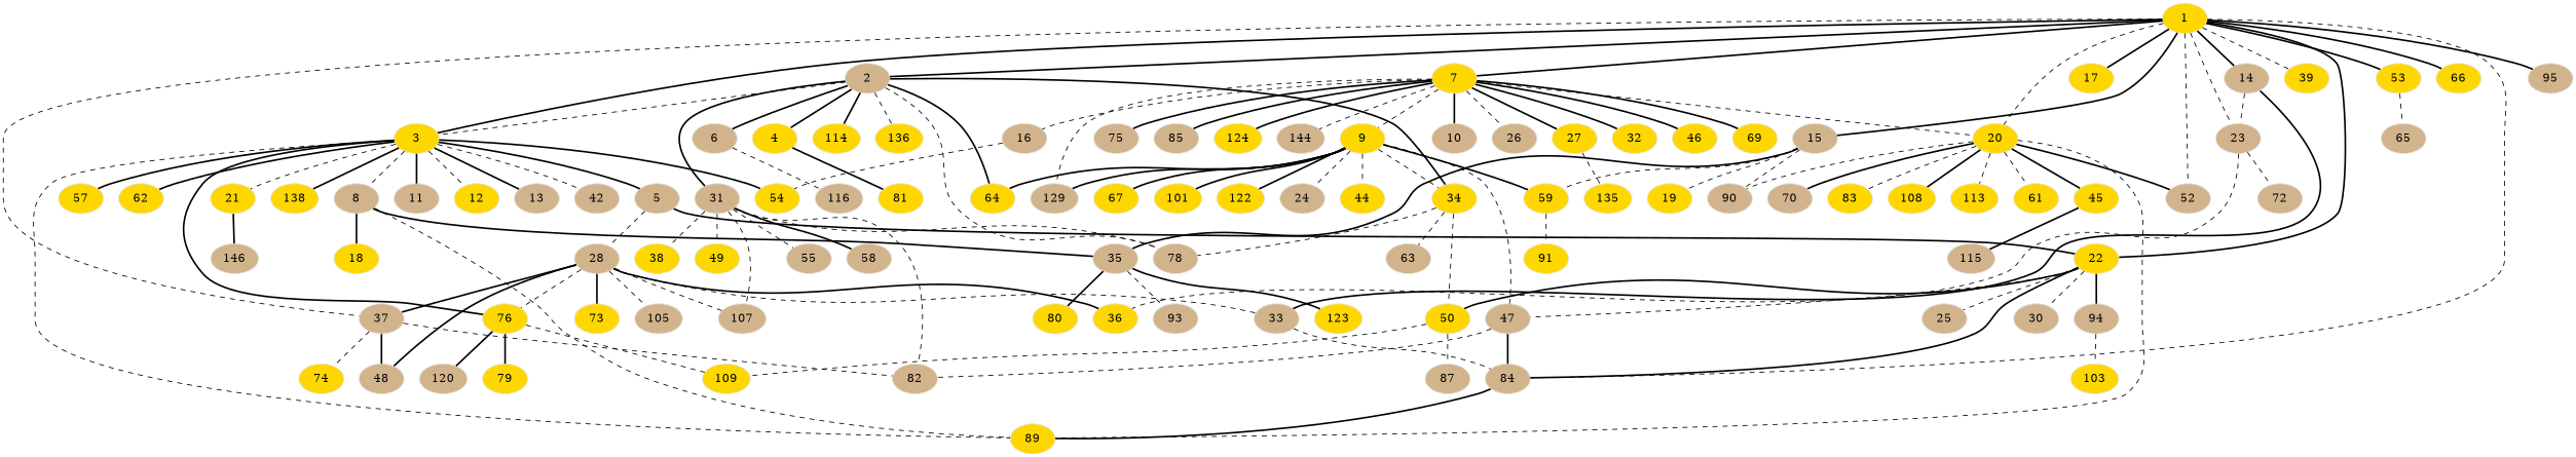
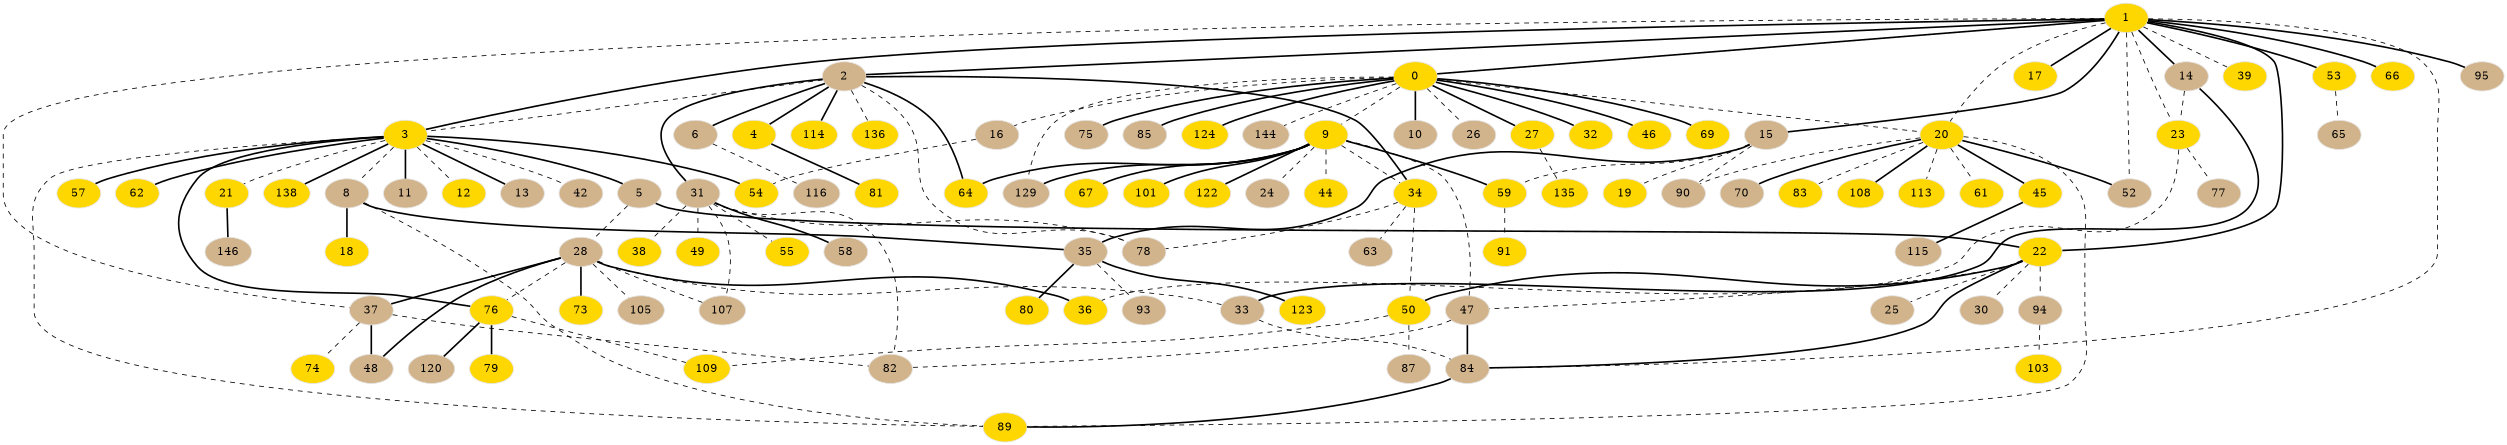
  graph {
    node [color=gray90 fillcolor=gold style=filled]
    edge [style=dashed]
    2 [fillcolor=tan]
    1
    3
-   7
+   7 [label=0]
    14 [fillcolor=tan super="+72"]
    15 [fillcolor=tan]
    17
    20 [super="+56"]
    22 [super="+71+130+145"]
-   23 [fillcolor=tan super="+140"]
+   23 [super="+140"]
    37 [fillcolor=tan]
    39 [super="+41"]
    52 [fillcolor=tan super="+98+143"]
    53
    66
    84 [fillcolor=tan]
    95 [fillcolor=tan]
    4
    6 [fillcolor=tan]
    31 [fillcolor=tan]
    34
    64 [super="+121"]
    78 [fillcolor=tan super="+128"]
    114
    136
    5 [fillcolor=tan]
    8 [fillcolor=tan]
    11 [fillcolor=tan]
    12 [super="+97"]
    13 [fillcolor=tan]
    21
    42 [fillcolor=tan]
    54 [super="+139"]
    57
    62
    76
    89 [super="+99"]
    138
    9 [super="+29"]
    10 [fillcolor=tan]
    16 [fillcolor=tan super="+111"]
    26 [fillcolor=tan]
    27
    32 [super="+137"]
    46
    69
    75 [fillcolor=tan]
    85 [fillcolor=tan]
    124
    129 [fillcolor=tan]
    144 [fillcolor=tan]
    33 [fillcolor=tan]
    35 [fillcolor=tan]
    59 [super="+60"]
    19 [super="+142"]
    90 [fillcolor=tan]
    45
    61 [super="+100"]
    70 [fillcolor=tan super="+125"]
    83
    108
    113
    47 [fillcolor=tan super="+119"]
    25 [fillcolor=tan]
    30 [fillcolor=tan super="+132"]
    50
    94 [fillcolor=tan]
    36
-   77 [fillcolor=tan super="+104" label=72]
+   77 [fillcolor=tan super="+104"]
    48 [fillcolor=tan]
    82 [fillcolor=tan]
    74
    65 [fillcolor=tan]
    81
    116 [fillcolor=tan]
    107 [fillcolor=tan super="+133"]
    38
    49
-   55 [fillcolor=tan super="+110+131"]
+   55 [super="+110+131"]
    58 [fillcolor=tan]
    63 [fillcolor=tan]
    28 [fillcolor=tan super="+40+43+88+51+117+96"]
    18
    146 [fillcolor=tan]
    109
    79 [super="+86"]
    120 [fillcolor=tan]
    73
    105 [fillcolor=tan]
    24 [fillcolor=tan]
    44
    67
    101
    122
    135
    80
    93 [fillcolor=tan super="+112"]
    123
    91
    115 [fillcolor=tan]
    87 [fillcolor=tan]
    103
    2 -- 3
    2 -- 4 [style=bold]
    2 -- 6 [style=bold]
    2 -- 31 [style=bold]
    2 -- 34 [style=bold]
    2 -- 64 [style=bold]
    2 -- 78
    2 -- 114 [style=bold]
    2 -- 136
    1 -- 2 [style=bold]
    1 -- 3 [style=bold]
    1 -- 7 [style=bold]
    1 -- 14 [style=bold]
    1 -- 15 [style=bold]
    1 -- 17 [style=bold]
    1 -- 20
    1 -- 22 [style=bold]
    1 -- 23
    1 -- 37
    1 -- 39
    1 -- 52
    1 -- 53 [style=bold]
    1 -- 66 [style=bold]
    1 -- 84
    1 -- 95 [style=bold]
    3 -- 5 [style=bold]
    3 -- 8
    3 -- 11 [style=bold]
    3 -- 12
    3 -- 13 [style=bold]
    3 -- 21
    3 -- 42
    3 -- 54 [style=bold]
    3 -- 57 [style=bold]
    3 -- 62 [style=bold]
    3 -- 76 [style=bold]
    3 -- 89
    3 -- 138 [style=bold]
    7 -- 20
    7 -- 9
    7 -- 10 [style=bold]
    7 -- 16
    7 -- 26
    7 -- 27 [style=bold]
    7 -- 32 [style=bold]
    7 -- 46 [style=bold]
    7 -- 69 [style=bold]
    7 -- 75 [style=bold]
    7 -- 85 [style=bold]
    7 -- 124 [style=bold]
    7 -- 129
    7 -- 144
    14 -- 23
    14 -- 33 [style=bold]
    15 -- 35 [style=bold]
    15 -- 59
    15 -- 19
    15 -- 90
    20 -- 52 [style=bold weight=2]
    20 -- 89
    20 -- 90
    20 -- 45 [style=bold]
    20 -- 61
    20 -- 70 [style=bold]
    20 -- 83
    20 -- 108 [style=bold]
    20 -- 113
    22 -- 84 [style=bold]
    22 -- 47
    22 -- 25
    22 -- 30
    22 -- 50 [style=bold]
-   22 -- 94 [style=bold]
+   22 -- 94
    23 -- 36
    23 -- 77
    37 -- 48 [style=bold]
    37 -- 82
    37 -- 74
    53 -- 65
    84 -- 89 [style=bold]
    4 -- 81 [style=bold]
    6 -- 116
    31 -- 78
    31 -- 82
    31 -- 107
    31 -- 38
    31 -- 49
    31 -- 55
    31 -- 58 [style=bold]
    34 -- 78
    34 -- 50
    34 -- 63
    5 -- 22 [style=bold]
    5 -- 28
    8 -- 89
    8 -- 35 [style=bold]
    8 -- 18 [style=bold]
    21 -- 146 [style=bold]
    76 -- 109
    76 -- 79 [style=bold]
    76 -- 120 [style=bold]
    9 -- 34
    9 -- 64 [style=bold]
    9 -- 129 [style=bold]
    9 -- 59 [style=bold]
    9 -- 47
    9 -- 24
    9 -- 44
    9 -- 67 [style=bold]
    9 -- 101 [style=bold]
    9 -- 122 [style=bold]
    16 -- 54
    27 -- 135
    33 -- 84
    35 -- 80 [style=bold]
    35 -- 93
    35 -- 123 [style=bold]
    59 -- 91
    45 -- 115 [style=bold]
    47 -- 84 [style=bold]
    47 -- 82
    50 -- 109
    50 -- 87
    94 -- 103
    28 -- 37 [style=bold]
    28 -- 76
    28 -- 33
    28 -- 36 [style=bold]
    28 -- 48 [style=bold]
    28 -- 107
    28 -- 73 [style=bold]
    28 -- 105
  }
